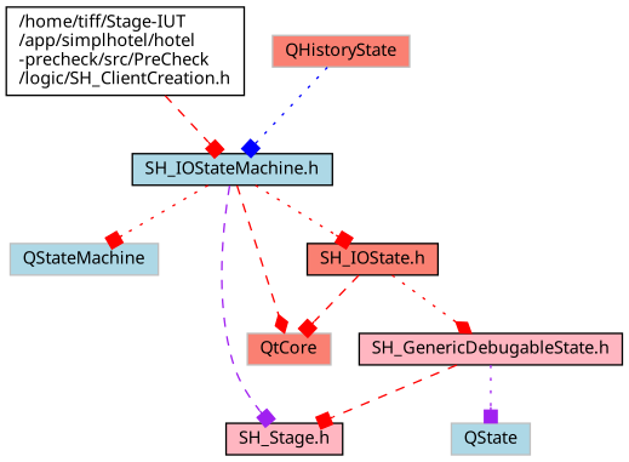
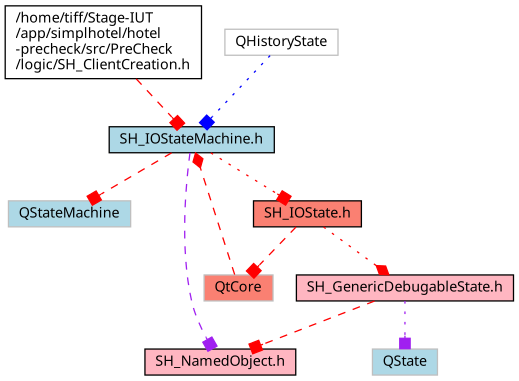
  digraph {
    node [color=black fillcolor=lightblue fontname=Verdana fontsize=11 shape=record style=filled]
    edge [arrowhead=box color=red fontname=Verdana fontsize=11 labelfontname=Verdana labelfontsize=11 style=dashed]
    n1 [fillcolor=white fontcolor=black height=0.2 label="/home/tiff/Stage-IUT\l/app/simplhotel/hotel\l-precheck/src/PreCheck\l/logic/SH_ClientCreation.h" width=0.4]
    n2 [height=0.2 label="SH_IOStateMachine.h" width=0.4]
    n3 [color=grey75 height=0.2 label=QStateMachine width=0.4]
    n4 [color=grey75 fillcolor=salmon height=0.2 label=QtCore width=0.4]
-   n5 [fillcolor=lightpink height=0.2 label="SH_Stage.h" width=0.4]
+   n5 [fillcolor=lightpink height=0.2 label="SH_NamedObject.h" width=0.4]
    n6 [fillcolor=salmon height=0.2 label="SH_IOState.h" width=0.4]
-   n7 [color=grey75 fillcolor=salmon height=0.2 label=QHistoryState width=0.4]
+   n7 [color=grey75 fillcolor=white height=0.2 label=QHistoryState width=0.4]
    n8 [fillcolor=lightpink height=0.2 label="SH_GenericDebugableState.h" width=0.4]
    n9 [color=grey75 height=0.2 label=QState width=0.4]
    n1 -> n2
-   n2 -> n3 [style=dotted]
-   n2 -> n4 [arrowhead=diamond]
+   n2 -> n3
+   n4 -> n2 [arrowhead=diamond]
    n2 -> n5 [color=purple]
    n2 -> n6 [style=dotted]
    n6 -> n4
    n6 -> n8 [arrowhead=diamond style=dotted]
    n7 -> n2 [color=blue style=dotted]
    n8 -> n5
    n8 -> n9 [color=purple style=dotted]
  }
